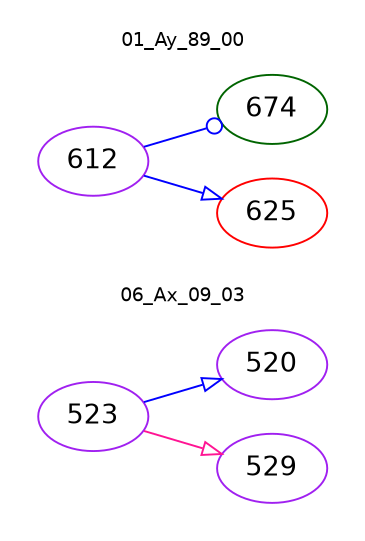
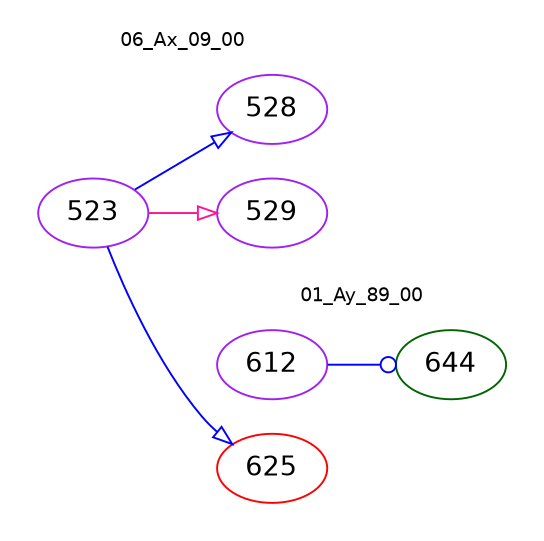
  digraph {
    fontname="DejaVu Sans"
    rankdir=LR
    node [color=purple fontname="DejaVu Sans"]
    edge [arrowhead=onormal color=blue fontname="DejaVu Sans"]
    n1 [label=523]
    n2 [label=529]
-   n3 [label=520]
+   n3 [label=528]
    n4 [label=612]
    n5 [color=red label=625]
-   n6 [color=darkgreen label=674]
+   n6 [color=darkgreen label=644]
    subgraph cluster_1 {
      color=white
      fontsize=10
-     label="06_Ax_09_03"
+     label="06_Ax_09_00"
      n1
      n2
      n3
    }
    subgraph cluster_2 {
      color=white
      fontsize=10
      label="01_Ay_89_00"
      n4
      n5
      n6
    }
    n1 -> n2 [color=deeppink]
    n1 -> n3
-   n4 -> n5
+   n1 -> n5
    n4 -> n6 [arrowhead=odot]
  }
